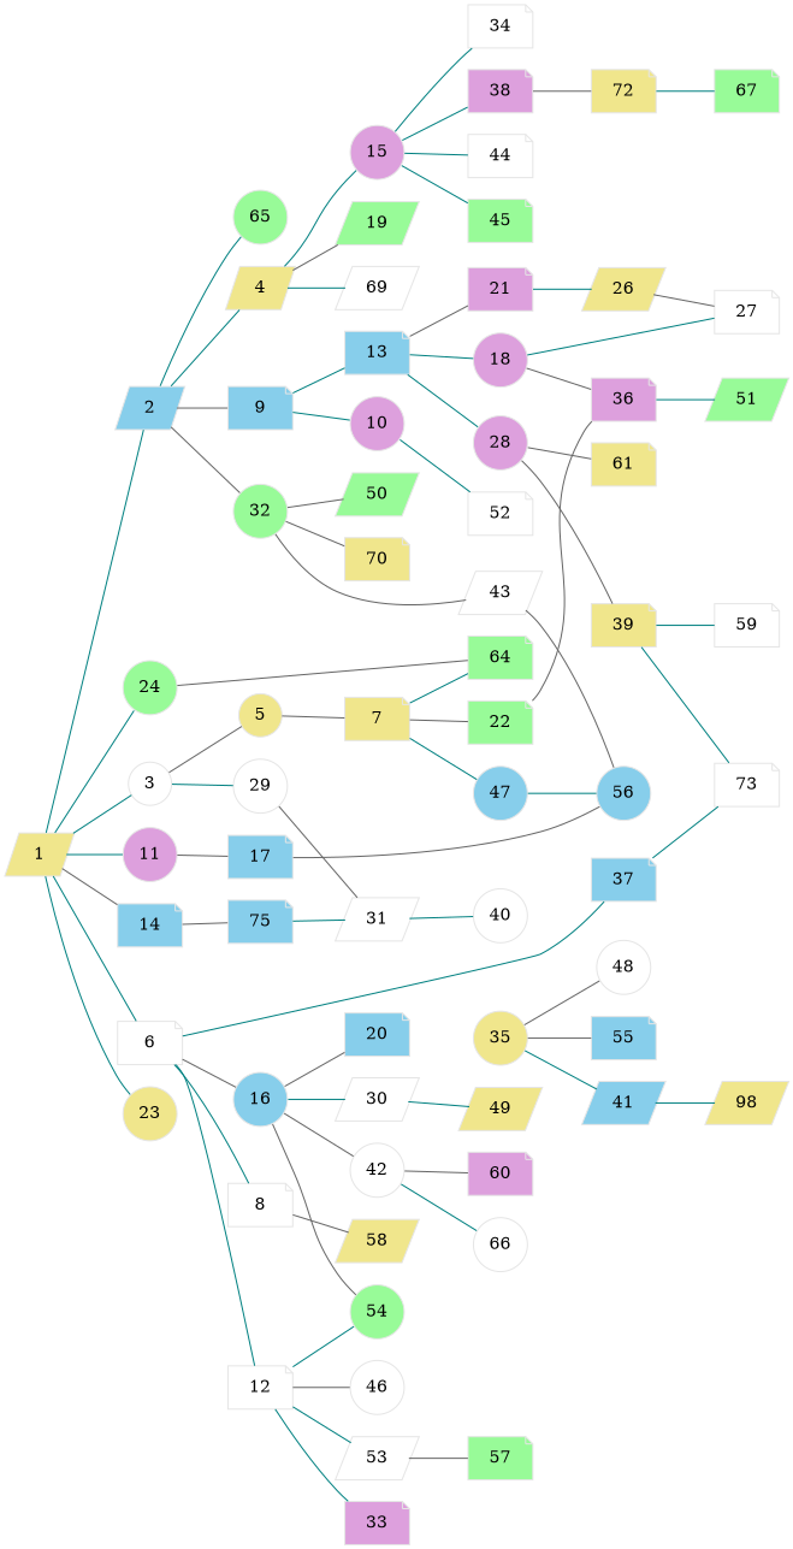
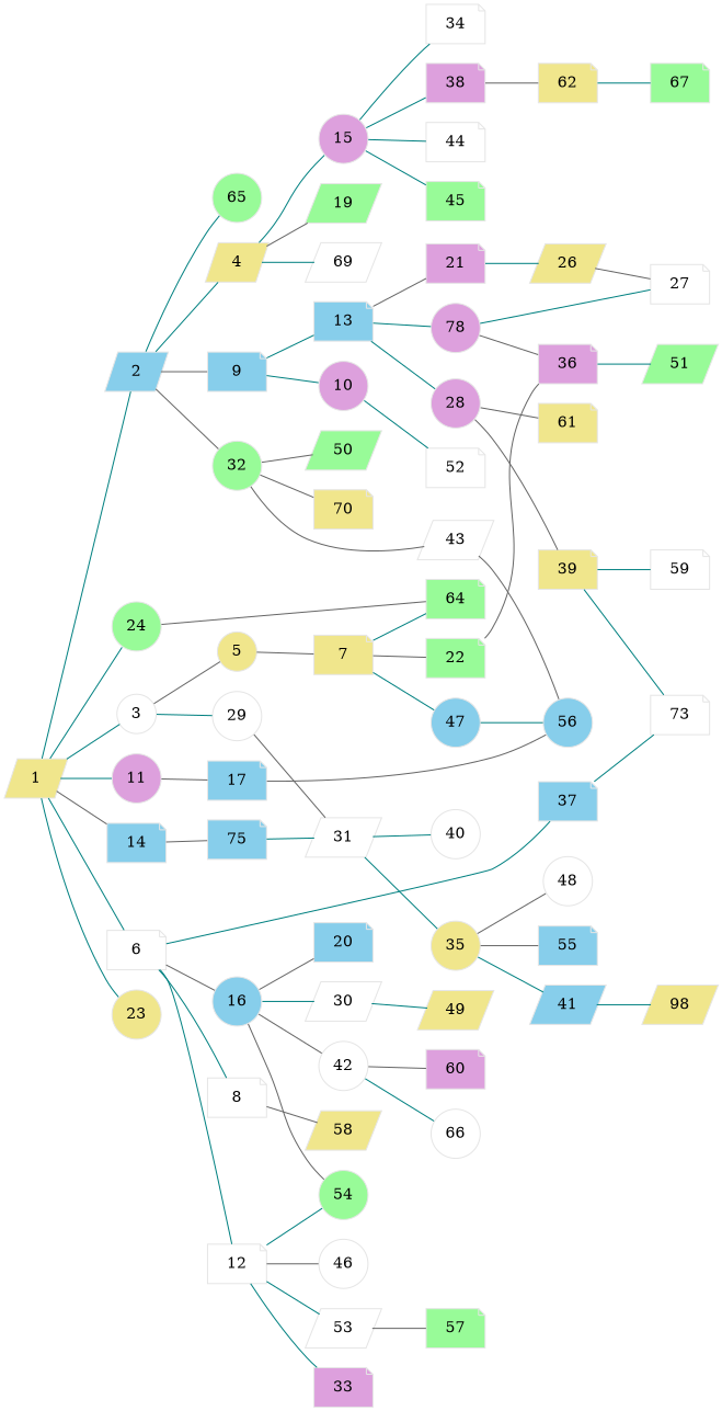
  graph {
    rankdir=LR
    node [color=gray90 fillcolor=white shape=note style=filled]
    edge [color=teal]
    1 [fillcolor=khaki shape=parallelogram]
    2 [fillcolor=skyblue shape=parallelogram]
    3 [shape=circle]
    6
    11 [fillcolor=plum shape=circle]
    14 [fillcolor=skyblue]
    23 [fillcolor=khaki shape=circle]
    24 [fillcolor=palegreen shape=circle]
    4 [fillcolor=khaki shape=parallelogram]
    9 [fillcolor=skyblue]
    32 [fillcolor=palegreen shape=circle]
    65 [fillcolor=palegreen shape=circle]
    5 [fillcolor=khaki shape=circle]
    29 [shape=circle]
    8
    12
    16 [fillcolor=skyblue shape=circle]
    37 [fillcolor=skyblue]
    17 [fillcolor=skyblue]
    n20 [fillcolor=skyblue label=75]
    64 [fillcolor=palegreen]
    15 [fillcolor=plum shape=circle]
    19 [fillcolor=palegreen shape=parallelogram]
    69 [shape=parallelogram]
    10 [fillcolor=plum shape=circle]
    13 [fillcolor=skyblue]
    43 [shape=parallelogram]
    50 [fillcolor=palegreen shape=parallelogram]
    70 [fillcolor=khaki]
    7 [fillcolor=khaki]
    31 [shape=parallelogram]
    34
    38 [fillcolor=plum]
    44
    45 [fillcolor=palegreen]
    22 [fillcolor=palegreen]
    47 [fillcolor=skyblue shape=circle]
    58 [fillcolor=khaki shape=parallelogram]
    33 [fillcolor=plum]
    46 [shape=circle]
    53 [shape=parallelogram]
    54 [fillcolor=palegreen shape=circle]
    20 [fillcolor=skyblue]
    30 [shape=parallelogram]
    42 [shape=circle]
    n46 [label=73]
    36 [fillcolor=plum]
    56 [fillcolor=skyblue shape=circle]
    52
-   18 [fillcolor=plum shape=circle]
+   18 [fillcolor=plum shape=circle label=78]
    21 [fillcolor=plum]
    28 [fillcolor=plum shape=circle]
    57 [fillcolor=palegreen]
    27
    26 [fillcolor=khaki shape=parallelogram]
    39 [fillcolor=khaki]
    61 [fillcolor=khaki]
-   62 [fillcolor=khaki label=72]
+   62 [fillcolor=khaki]
    49 [fillcolor=khaki shape=parallelogram]
    60 [fillcolor=plum]
    66 [shape=circle]
    51 [fillcolor=palegreen shape=parallelogram]
    35 [fillcolor=khaki shape=circle]
    40 [shape=circle]
    59
    41 [fillcolor=skyblue shape=parallelogram]
    48 [shape=circle]
    55 [fillcolor=skyblue]
    n69 [fillcolor=khaki label=98 shape=parallelogram]
    67 [fillcolor=palegreen]
    1 -- 2
    1 -- 3
    1 -- 6
    1 -- 11
    1 -- 14 [color=gray40]
    1 -- 23
    1 -- 24
    2 -- 4
    2 -- 9 [color=gray40]
    2 -- 32 [color=gray40]
    2 -- 65
    3 -- 5 [color=gray40]
    3 -- 29
    6 -- 8
    6 -- 12
    6 -- 16 [color=gray40]
    6 -- 37
    11 -- 17 [color=gray40]
    14 -- n20 [color=gray40]
    24 -- 64 [color=gray40]
    4 -- 15
    4 -- 19 [color=gray40]
    4 -- 69
    9 -- 10
    9 -- 13
    32 -- 43 [color=gray40]
    32 -- 50 [color=gray40]
    32 -- 70 [color=gray40]
    5 -- 7 [color=gray40]
    29 -- 31 [color=gray40]
    8 -- 58 [color=gray40]
    12 -- 33
    12 -- 46 [color=gray40]
    12 -- 53
    12 -- 54
    16 -- 54 [color=gray40]
    16 -- 20 [color=gray40]
    16 -- 30
    16 -- 42 [color=gray40]
    37 -- n46
    17 -- 56 [color=gray40]
    n20 -- 31
    15 -- 34
    15 -- 38
    15 -- 44
    15 -- 45
    10 -- 52
    13 -- 18
    13 -- 21 [color=gray40]
    13 -- 28
    43 -- 56 [color=gray40]
    7 -- 64
    7 -- 22 [color=gray40]
    7 -- 47
+   31 -- 35
    31 -- 40
    38 -- 62 [color=gray40]
    22 -- 36 [color=gray40]
    47 -- 56
    53 -- 57 [color=gray40]
    30 -- 49
    42 -- 60 [color=gray40]
    42 -- 66
    36 -- 51
    18 -- 36 [color=gray40]
    18 -- 27
    21 -- 26
    28 -- 39 [color=gray40]
    28 -- 61 [color=gray40]
    26 -- 27 [color=gray40]
    39 -- n46
    39 -- 59
    62 -- 67
    35 -- 41
    35 -- 48 [color=gray40]
    35 -- 55 [color=gray40]
    41 -- n69
  }
